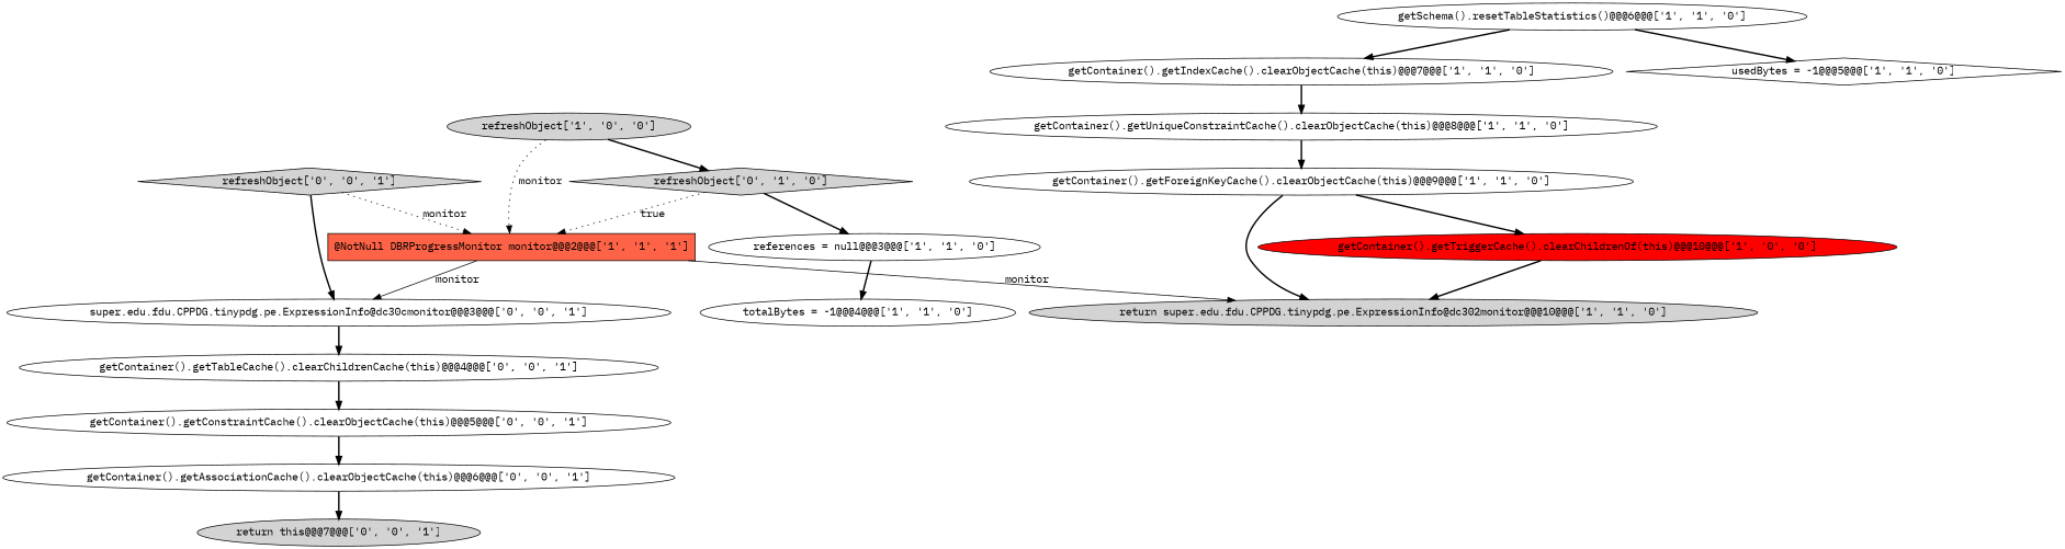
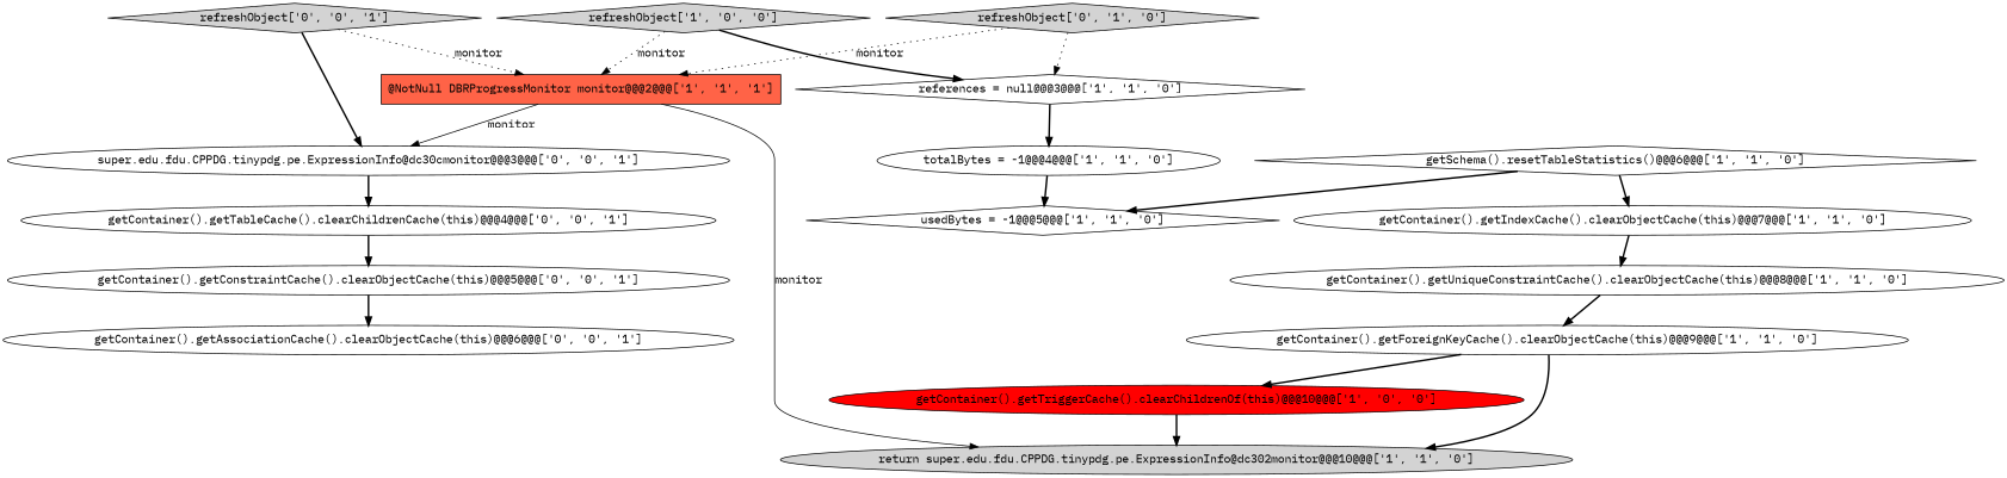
  digraph {
    fontname="IBM Plex Mono"
    node [fillcolor=white fontname="IBM Plex Mono" shape=ellipse style=filled]
    edge [fontname="IBM Plex Mono" style=bold]
    n1 [label="super.edu.fdu.CPPDG.tinypdg.pe.ExpressionInfo@dc30cmonitor@@@3@@@['0', '0', '1']"]
    n2 [label="getContainer().getTableCache().clearChildrenCache(this)@@@4@@@['0', '0', '1']"]
    n3 [label="getContainer().getConstraintCache().clearObjectCache(this)@@@5@@@['0', '0', '1']"]
    n4 [label="getContainer().getAssociationCache().clearObjectCache(this)@@@6@@@['0', '0', '1']"]
    n5 [fillcolor=tomato label="@NotNull DBRProgressMonitor monitor@@@2@@@['1', '1', '1']" shape=box]
    n6 [fillcolor=lightgray label="return super.edu.fdu.CPPDG.tinypdg.pe.ExpressionInfo@dc302monitor@@@10@@@['1', '1', '0']"]
-   n7 [fillcolor=lightgray label="refreshObject['1', '0', '0']"]
-   n8 [label="references = null@@@3@@@['1', '1', '0']"]
+   n7 [fillcolor=lightgray label="refreshObject['1', '0', '0']" shape=diamond]
+   n8 [label="references = null@@@3@@@['1', '1', '0']" shape=diamond]
    n9 [label="totalBytes = -1@@@4@@@['1', '1', '0']"]
    n10 [fillcolor=red label="getContainer().getTriggerCache().clearChildrenOf(this)@@@10@@@['1', '0', '0']"]
-   n11 [fillcolor=lightgray label="return this@@@7@@@['0', '0', '1']"]
    n12 [label="usedBytes = -1@@@5@@@['1', '1', '0']" shape=diamond]
-   n13 [label="getSchema().resetTableStatistics()@@@6@@@['1', '1', '0']"]
+   n13 [label="getSchema().resetTableStatistics()@@@6@@@['1', '1', '0']" shape=diamond]
    n14 [label="getContainer().getIndexCache().clearObjectCache(this)@@@7@@@['1', '1', '0']"]
    n15 [fillcolor=lightgray label="refreshObject['0', '0', '1']" shape=diamond]
    n16 [label="getContainer().getUniqueConstraintCache().clearObjectCache(this)@@@8@@@['1', '1', '0']"]
    n17 [label="getContainer().getForeignKeyCache().clearObjectCache(this)@@@9@@@['1', '1', '0']"]
    n18 [fillcolor=lightgray label="refreshObject['0', '1', '0']" shape=diamond]
    n1 -> n2
    n2 -> n3
    n3 -> n4
-   n4 -> n11
    n5 -> n1 [label=monitor style=solid]
    n5 -> n6 [label=monitor style=solid]
    n7 -> n5 [label=monitor style=dotted]
-   n7 -> n18
+   n7 -> n8
    n8 -> n9
+   n9 -> n12
    n10 -> n6
    n13 -> n12
    n13 -> n14
    n14 -> n16
    n15 -> n1
    n15 -> n5 [label=monitor style=dotted]
    n16 -> n17
    n17 -> n6
    n17 -> n10
-   n18 -> n5 [label=true style=dotted]
-   n18 -> n8
+   n18 -> n5 [label=monitor style=dotted]
+   n18 -> n8 [style=dotted]
  }
